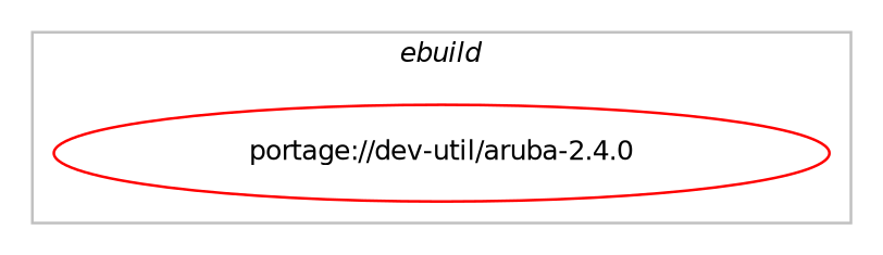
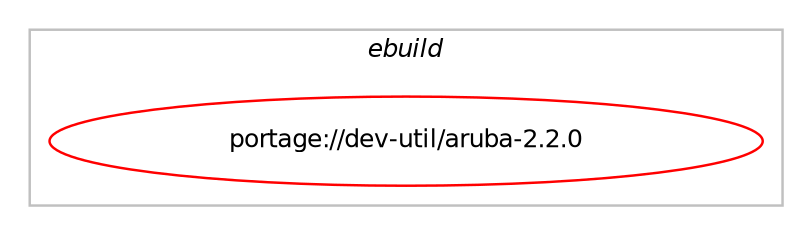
  digraph {
    compound=true
    concentrate=true
    fontname=Helvetica
    fontsize=10
    newrank=true
    rankdir=LR
    ranksep=1.5
-   n1 [color=red fontname=Helvetica fontsize=10 label="portage://dev-util/aruba-2.4.0" width=4]
+   n1 [color=red fontname=Helvetica fontsize=10 label="portage://dev-util/aruba-2.2.0" width=4]
    subgraph cluster_1 {
      color=gray
      label=<<i>ebuild</i>>
      n1
    }
    subgraph cluster_2 {
      color=gray
      label=<<i>dependencies</i>>
      subgraph cluster_3 {
        color=gray
        fillcolor="#eeeeee"
        label=<<i>compile</i>>
        style=filled
      }
      subgraph cluster_4 {
        color=gray
        fillcolor="#eeeeee"
        label=<<i>compile and run</i>>
        style=filled
      }
      subgraph cluster_5 {
        color=gray
        fillcolor="#eeeeee"
        label=<<i>run</i>>
        style=filled
      }
    }
    subgraph cluster_6 {
      color=gray
      label=<<i>candidates</i>>
      rank=same
    }
  }
